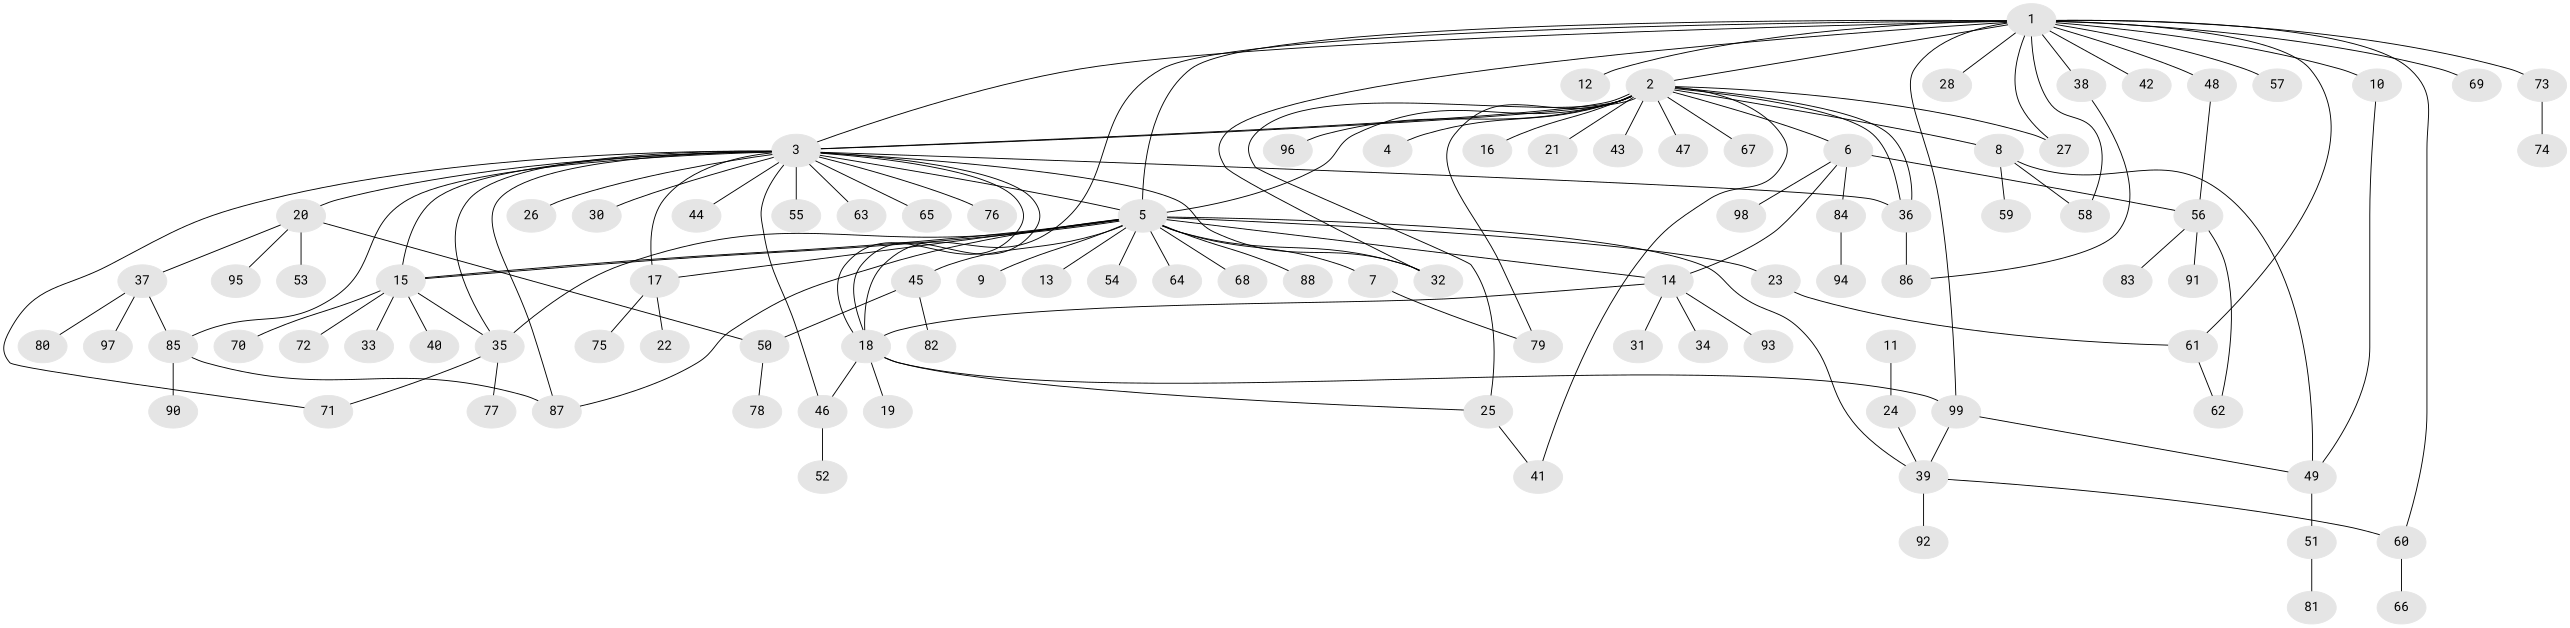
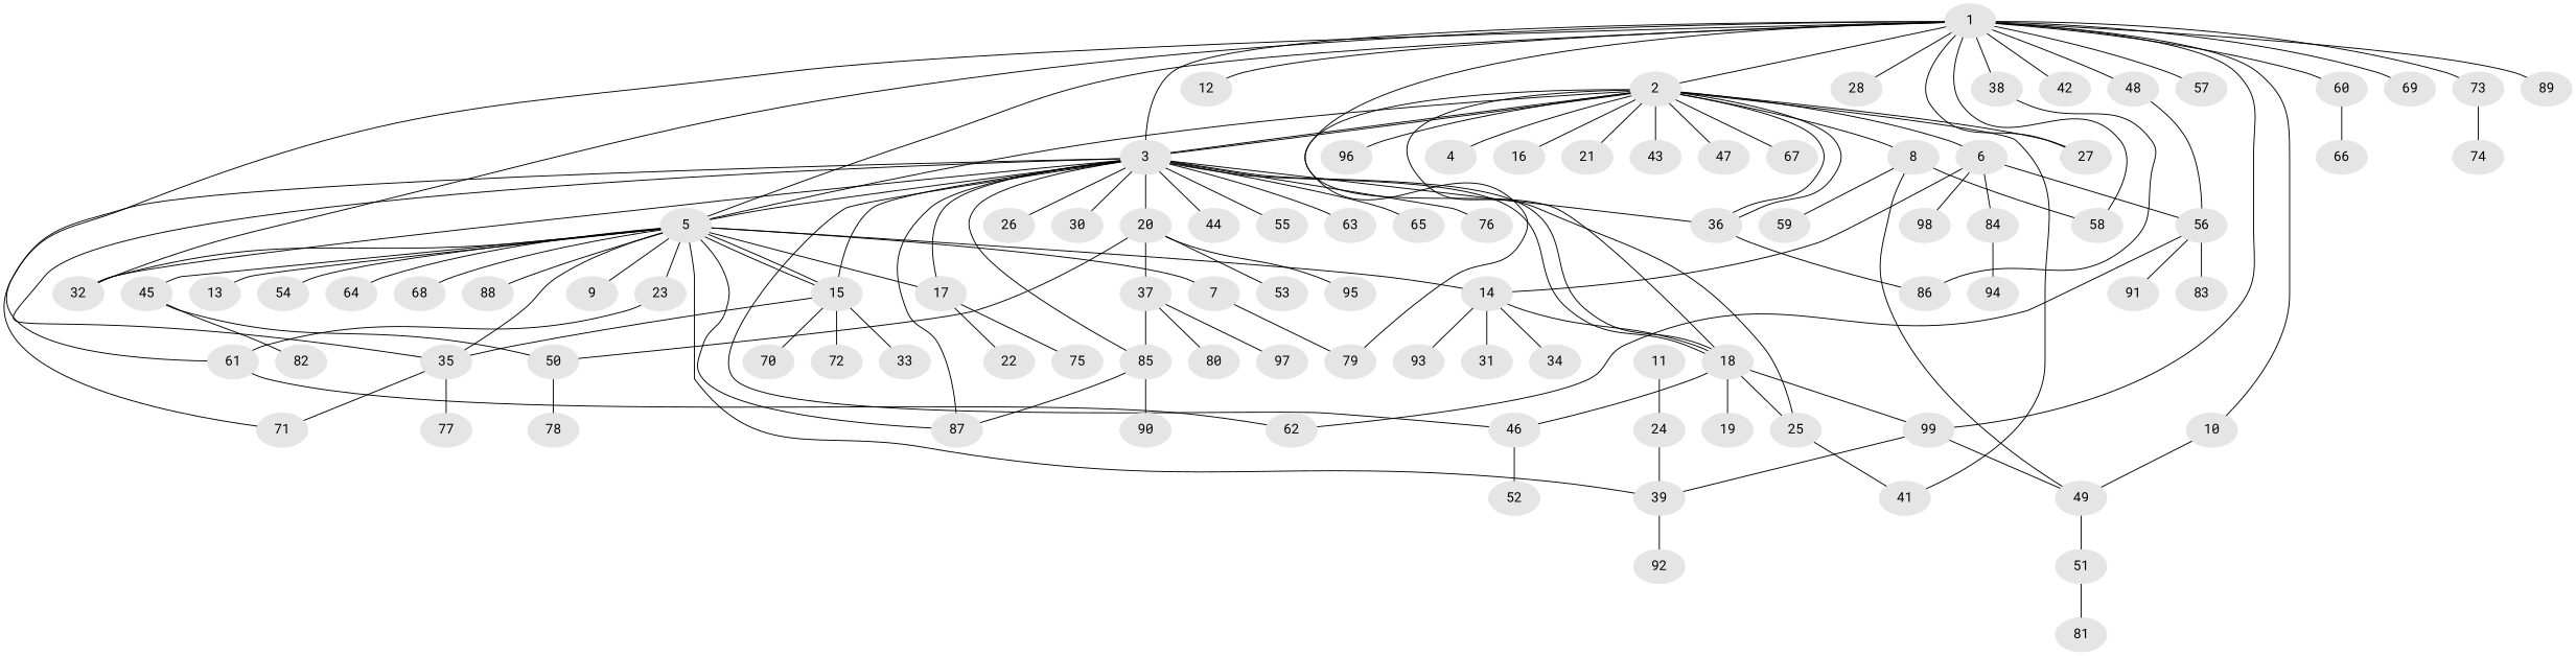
  graph {
    fontname="Roboto Mono"
    node [color=gray90 fontname="Roboto Mono" style=filled]
    edge [fontname="Roboto Mono"]
    1
    2
    3
    5
    10
    12
    18
    27
    28
    n10 [label=99]
    32
    38
    42
    48
    57
    58
    60
    61
    69
    73
+   89
    4
    6
    8
    16
    21
    25
    36
    41
    43
    47
    67
    79
    96
    15
    17
    20
    26
    30
    35
    44
    46
    55
    63
    65
    71
    76
    85
    87
    7
    9
    13
    14
    23
    39
    45
    54
    64
    68
    88
    49
    11
    24
    19
    86
    56
    66
    62
    74
    84
    98
    59
    33
-   40
    70
    72
    22
    75
    37
    50
    53
    95
    77
    52
    90
    31
    34
    93
    92
    82
    83
    91
    94
    51
    80
    97
    78
    81
    1 -- 2
    1 -- 3
    1 -- 5
    1 -- 10
    1 -- 12
    1 -- 18
    1 -- 27
    1 -- 28
    1 -- n10
    1 -- 32
    1 -- 38
    1 -- 42
    1 -- 48
    1 -- 57
    1 -- 58
    1 -- 60
    1 -- 61
    1 -- 69
    1 -- 73
+   1 -- 89
    2 -- 3
    2 -- 3
    2 -- 5
    2 -- 27
    2 -- 4
    2 -- 6
    2 -- 8
    2 -- 16
    2 -- 21
    2 -- 25
    2 -- 36
    2 -- 36
    2 -- 41
    2 -- 43
    2 -- 47
    2 -- 67
    2 -- 79
    2 -- 96
    3 -- 5
    3 -- 18
    3 -- 18
    3 -- 32
    3 -- 36
    3 -- 15
    3 -- 17
    3 -- 20
    3 -- 26
    3 -- 30
    3 -- 35
    3 -- 44
    3 -- 46
    3 -- 55
    3 -- 63
    3 -- 65
    3 -- 71
    3 -- 76
    3 -- 85
    3 -- 87
    5 -- 32
    5 -- 15
    5 -- 15
    5 -- 17
    5 -- 35
    5 -- 87
    5 -- 7
    5 -- 9
    5 -- 13
    5 -- 14
    5 -- 23
    5 -- 39
    5 -- 45
    5 -- 54
    5 -- 64
    5 -- 68
    5 -- 88
    10 -- 49
    18 -- n10
    18 -- 25
    18 -- 46
    18 -- 19
    n10 -- 39
    n10 -- 49
    38 -- 86
    48 -- 56
    60 -- 66
    61 -- 62
    73 -- 74
    6 -- 14
    6 -- 56
    6 -- 84
    6 -- 98
    8 -- 58
    8 -- 49
    8 -- 59
    25 -- 41
    36 -- 86
    15 -- 35
    15 -- 33
-   15 -- 40
    15 -- 70
    15 -- 72
    17 -- 22
    17 -- 75
    20 -- 37
    20 -- 50
    20 -- 53
    20 -- 95
    35 -- 71
    35 -- 77
    46 -- 52
    85 -- 87
    85 -- 90
    7 -- 79
    14 -- 18
    14 -- 31
    14 -- 34
    14 -- 93
    23 -- 61
-   39 -- 60
    39 -- 92
    45 -- 50
    45 -- 82
    49 -- 51
    11 -- 24
    24 -- 39
    56 -- 62
    56 -- 83
    56 -- 91
    84 -- 94
    37 -- 85
    37 -- 80
    37 -- 97
    50 -- 78
    51 -- 81
  }
